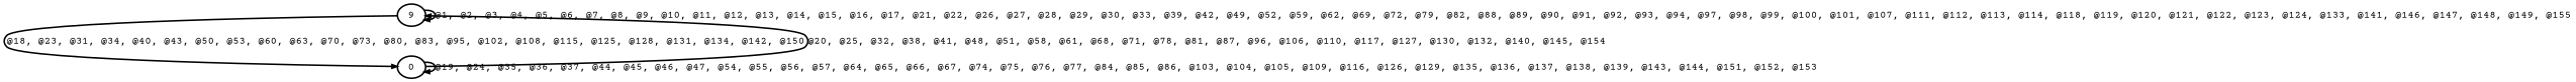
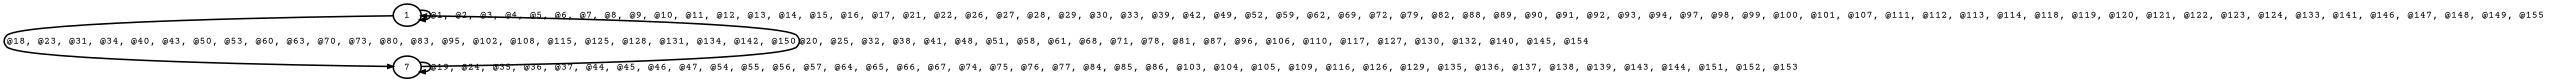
  digraph {
    fontname="Courier Prime"
    node [fontsize=20 penwidth=3 shape=oval style=rounded fontname="Courier Prime"]
    edge [arrowsize=1 color=black fontsize=20 penwidth=3 style=bold fontname="Courier Prime"]
-   1 [label=9]
-   0
+   1
+   0 [label=7]
    1 -> 1 [label="@1, @2, @3, @4, @5, @6, @7, @8, @9, @10, @11, @12, @13, @14, @15, @16, @17, @21, @22, @26, @27, @28, @29, @30, @33, @39, @42, @49, @52, @59, @62, @69, @72, @79, @82, @88, @89, @90, @91, @92, @93, @94, @97, @98, @99, @100, @101, @107, @111, @112, @113, @114, @118, @119, @120, @121, @122, @123, @124, @133, @141, @146, @147, @148, @149, @155"]
    1 -> 0 [label="@18, @23, @31, @34, @40, @43, @50, @53, @60, @63, @70, @73, @80, @83, @95, @102, @108, @115, @125, @128, @131, @134, @142, @150"]
    0 -> 1 [label="@20, @25, @32, @38, @41, @48, @51, @58, @61, @68, @71, @78, @81, @87, @96, @106, @110, @117, @127, @130, @132, @140, @145, @154"]
    0 -> 0 [label="@19, @24, @35, @36, @37, @44, @45, @46, @47, @54, @55, @56, @57, @64, @65, @66, @67, @74, @75, @76, @77, @84, @85, @86, @103, @104, @105, @109, @116, @126, @129, @135, @136, @137, @138, @139, @143, @144, @151, @152, @153"]
  }
